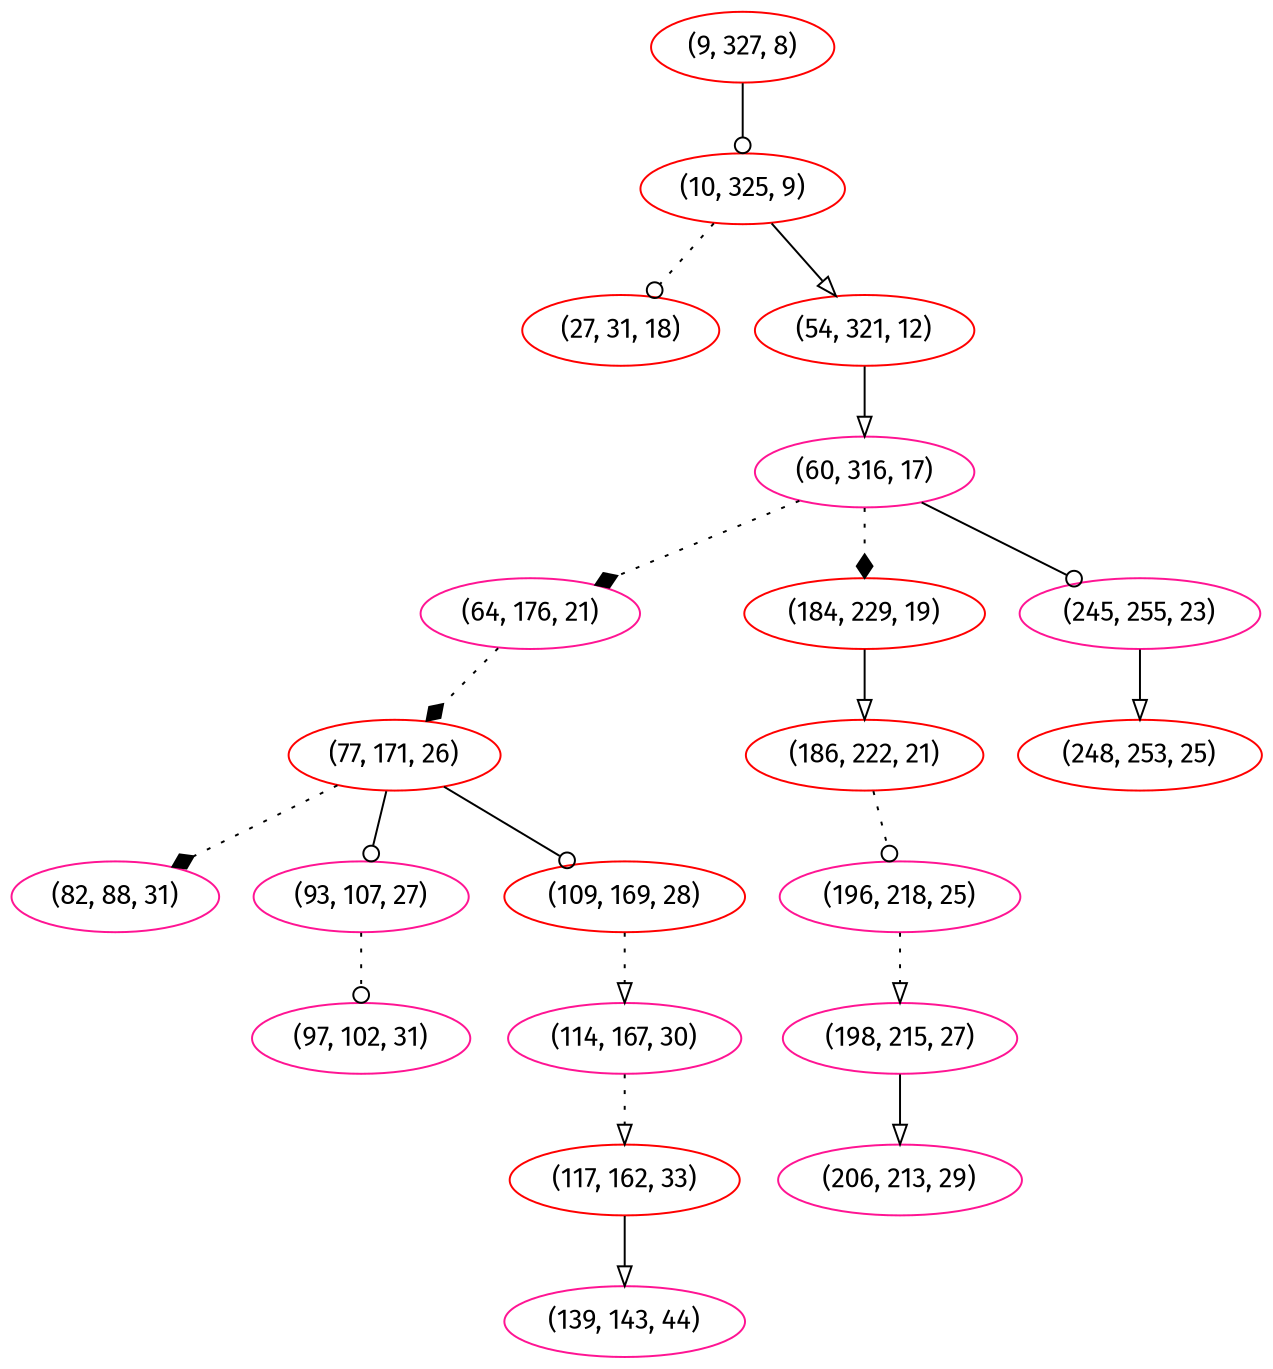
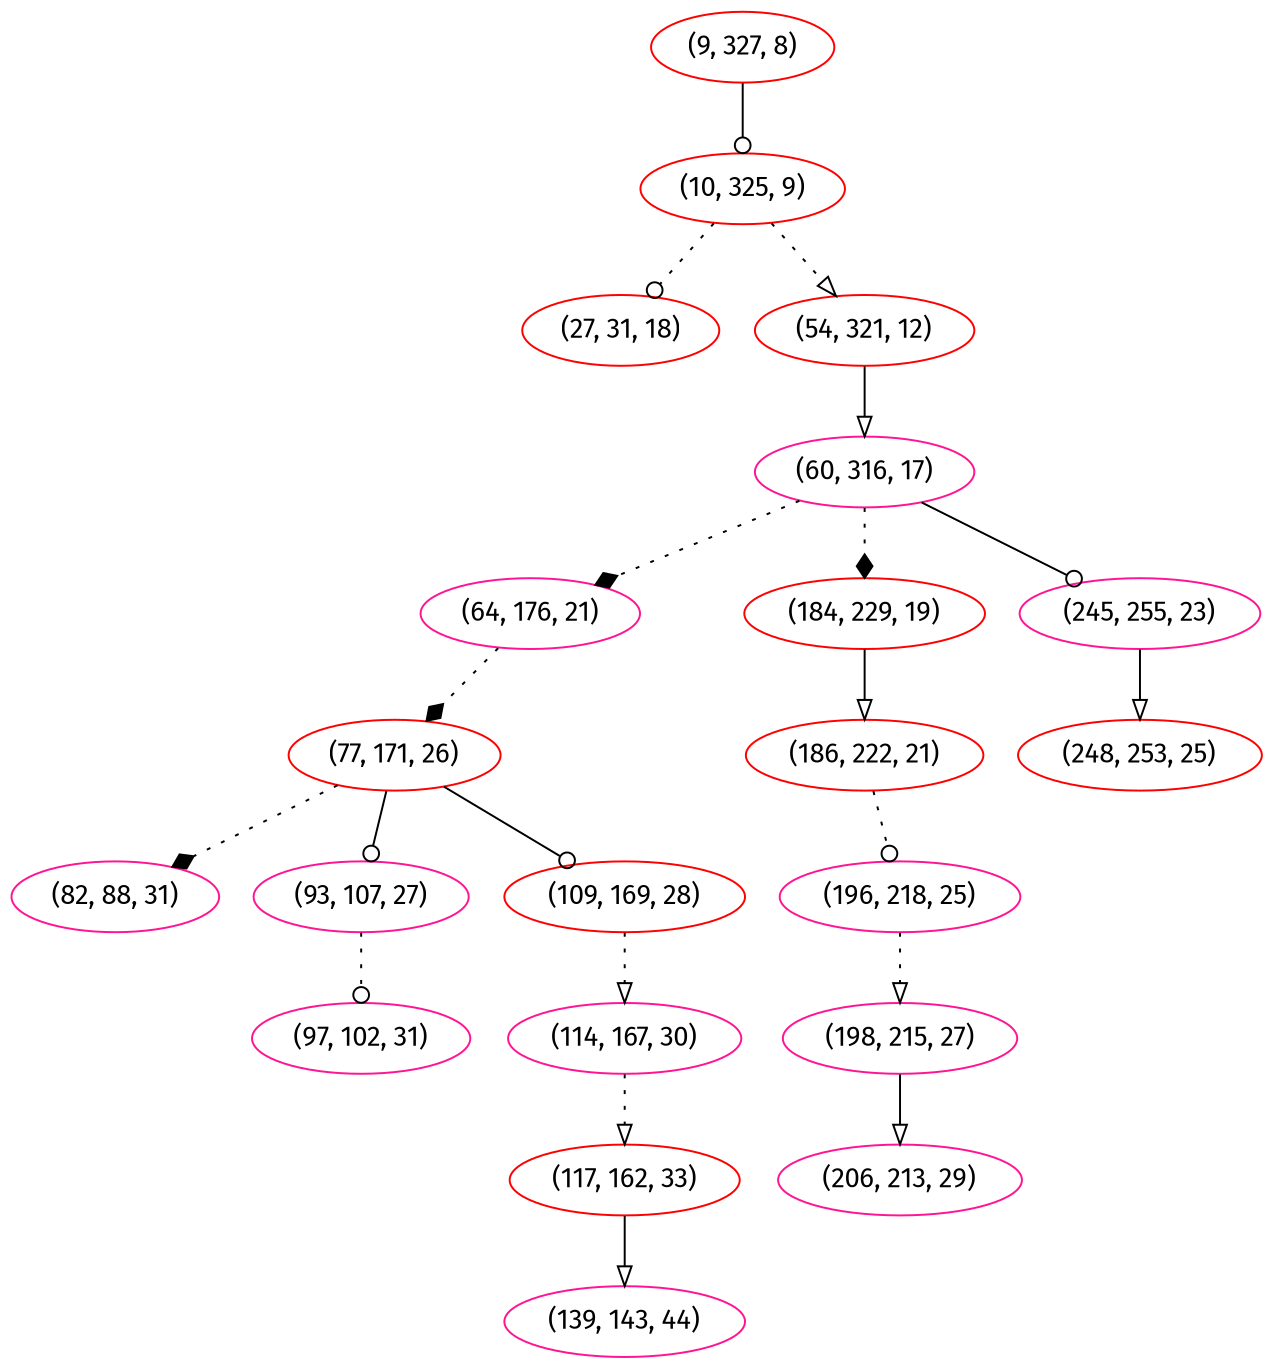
  digraph {
    fontname="Fira Sans"
    node [color=deeppink fontname="Fira Sans"]
    edge [arrowhead=onormal fontname="Fira Sans" style=dotted]
    "(9, 327, 8)" [color=red]
    "(10, 325, 9)" [color=red]
    n3 [color=red label="(27, 31, 18)"]
    "(54, 321, 12)" [color=red]
    "(60, 316, 17)"
    "(64, 176, 21)"
    "(184, 229, 19)" [color=red]
    "(245, 255, 23)"
    "(77, 171, 26)" [color=red]
    "(186, 222, 21)" [color=red]
    "(248, 253, 25)" [color=red]
    "(82, 88, 31)"
    "(93, 107, 27)"
    "(109, 169, 28)" [color=red]
    "(97, 102, 31)"
    "(114, 167, 30)"
    "(117, 162, 33)" [color=red]
    "(139, 143, 44)"
    "(196, 218, 25)"
    "(198, 215, 27)"
    "(206, 213, 29)"
    "(9, 327, 8)" -> "(10, 325, 9)" [arrowhead=odot style=solid]
    "(10, 325, 9)" -> n3 [arrowhead=odot]
-   "(10, 325, 9)" -> "(54, 321, 12)" [style=solid]
+   "(10, 325, 9)" -> "(54, 321, 12)"
    "(54, 321, 12)" -> "(60, 316, 17)" [style=solid]
    "(60, 316, 17)" -> "(64, 176, 21)" [arrowhead=diamond]
    "(60, 316, 17)" -> "(184, 229, 19)" [arrowhead=diamond]
    "(60, 316, 17)" -> "(245, 255, 23)" [arrowhead=odot style=solid]
    "(64, 176, 21)" -> "(77, 171, 26)" [arrowhead=diamond]
    "(184, 229, 19)" -> "(186, 222, 21)" [style=solid]
    "(245, 255, 23)" -> "(248, 253, 25)" [style=solid]
    "(77, 171, 26)" -> "(82, 88, 31)" [arrowhead=diamond]
    "(77, 171, 26)" -> "(93, 107, 27)" [arrowhead=odot style=solid]
    "(77, 171, 26)" -> "(109, 169, 28)" [arrowhead=odot style=solid]
    "(186, 222, 21)" -> "(196, 218, 25)" [arrowhead=odot]
    "(93, 107, 27)" -> "(97, 102, 31)" [arrowhead=odot]
    "(109, 169, 28)" -> "(114, 167, 30)"
    "(114, 167, 30)" -> "(117, 162, 33)"
    "(117, 162, 33)" -> "(139, 143, 44)" [style=solid]
    "(196, 218, 25)" -> "(198, 215, 27)"
    "(198, 215, 27)" -> "(206, 213, 29)" [style=solid]
  }
